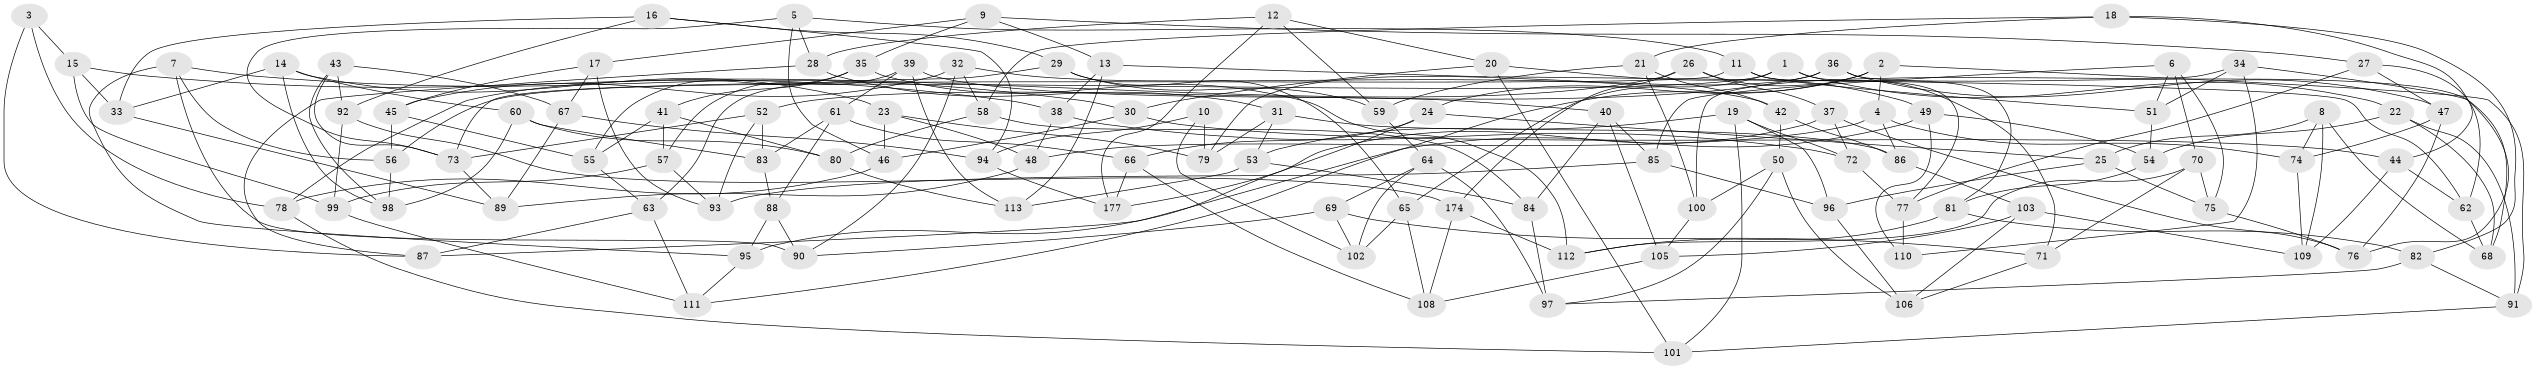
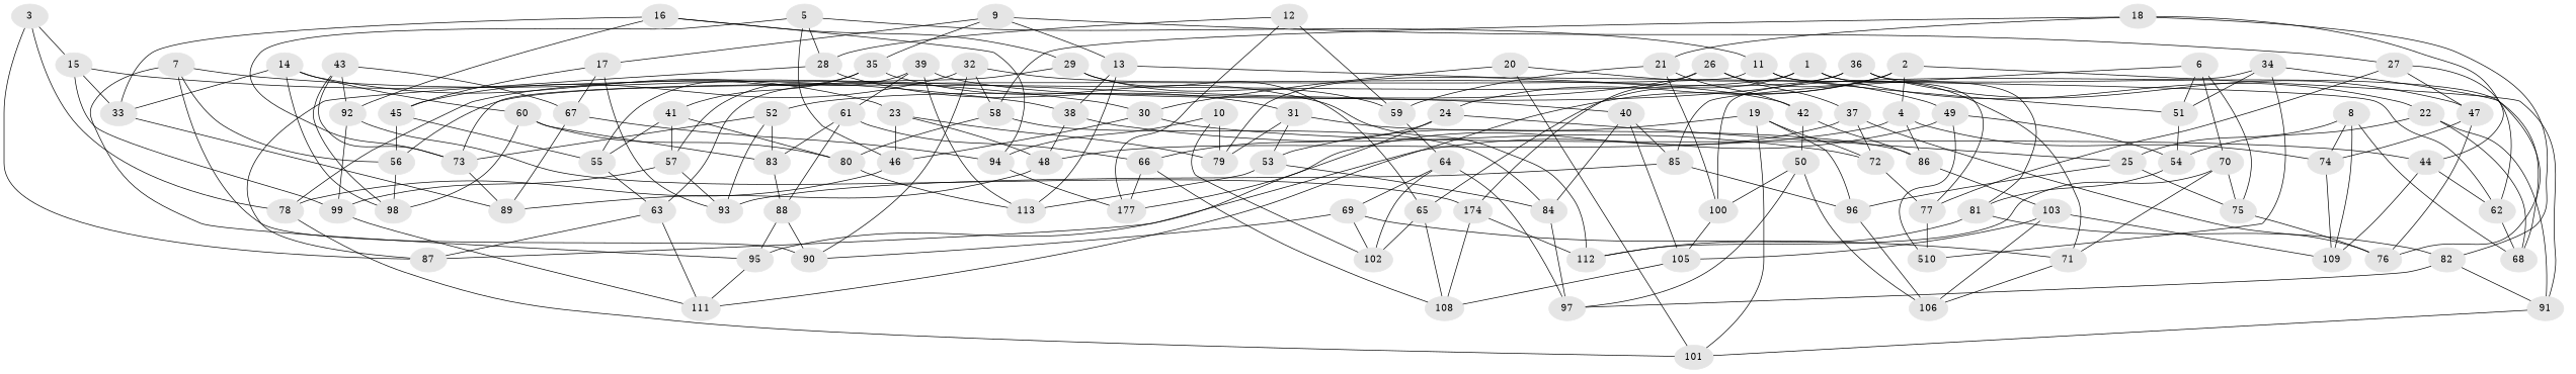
  graph {
    node [color=gray90 style=filled]
    1
    22
    56
    65
    81
    91
    68
    54
    98
    102
    108
    82
    112
    2
    4
    24
    111
    48
    74
    86
    95
    25
    66
    101
    3
    15
    78
    87
    38
    33
    99
    89
    109
    103
    5
    11
    28
    46
    73
    51
    77
    31
    6
    70
    75
    85
    71
    76
    93
    96
    7
    30
    90
    44
    8
    9
    13
    17
    27
    35
    62
    113
    45
    67
    47
    41
    55
    10
    79
    94
    n71 [label=177]
-   110
+   110 [label=510]
    12
    20
    59
    49
    64
    72
    14
    23
    60
    80
    83
    16
    29
    92
    63
    n88 [label=174]
    18
    21
    58
    42
    100
    84
    97
    19
    53
    106
    50
    105
    26
    37
    32
    34
    57
    36
    52
    39
    40
    61
    88
    43
    69
    1 -- 22
    1 -- 56
    1 -- 65
    1 -- 81
    22 -- 91
    22 -- 68
    22 -- 54
    56 -- 98
    65 -- 102
    65 -- 108
    81 -- 82
    81 -- 112
    91 -- 101
    54 -- 81
    82 -- 91
    82 -- 97
    2 -- 91
    2 -- 4
    2 -- 24
    2 -- 111
    4 -- 48
    4 -- 74
    4 -- 86
    24 -- 95
    24 -- 25
    24 -- 66
    48 -- 89
    74 -- 109
    86 -- 103
    95 -- 111
    25 -- 75
    25 -- 96
    66 -- 108
    66 -- n71
    3 -- 15
    3 -- 78
    3 -- 87
    15 -- 38
    15 -- 33
    15 -- 99
    78 -- 101
    38 -- 48
    38 -- 72
    33 -- 89
    99 -- 111
    103 -- 109
    103 -- 106
    103 -- 105
    5 -- 11
    5 -- 28
    5 -- 46
    5 -- 73
    11 -- 73
    11 -- 51
    11 -- 77
    28 -- 87
    28 -- 31
    46 -- 78
    73 -- 89
    51 -- 54
    77 -- 110
    31 -- 86
    31 -- 79
    31 -- 53
    6 -- 51
    6 -- 70
    6 -- 75
    6 -- 85
    70 -- 112
    70 -- 75
    70 -- 71
    75 -- 76
    85 -- 93
    85 -- 96
    71 -- 106
    96 -- 106
    7 -- 56
    7 -- 95
    7 -- 30
    7 -- 90
    30 -- 46
    30 -- 44
    44 -- 109
    44 -- 62
    8 -- 68
    8 -- 74
    8 -- 25
    8 -- 109
    9 -- 13
    9 -- 17
    9 -- 27
    9 -- 35
    13 -- 38
    13 -- 62
    13 -- 113
    17 -- 93
    17 -- 45
    17 -- 67
    27 -- 77
    27 -- 62
    27 -- 47
    35 -- 112
    35 -- 41
    35 -- 55
    62 -- 68
    45 -- 56
    45 -- 55
    67 -- 89
    67 -- 94
    47 -- 74
    47 -- 76
    41 -- 55
    41 -- 80
    41 -- 57
    55 -- 63
    10 -- 102
    10 -- 79
    10 -- 94
    94 -- n71
    12 -- 28
    12 -- n71
-   12 -- 20
    12 -- 59
    20 -- 101
    20 -- 30
    20 -- 49
    59 -- 64
    49 -- 54
    49 -- 87
    49 -- 110
    64 -- 102
    64 -- 97
    64 -- 69
    72 -- 77
    14 -- 98
    14 -- 33
    14 -- 23
    14 -- 60
    23 -- 48
    23 -- 46
    23 -- 79
    60 -- 98
    60 -- 80
    60 -- 83
    80 -- 113
    83 -- 88
    16 -- 33
    16 -- 94
    16 -- 29
    16 -- 92
    29 -- 65
    29 -- 59
    29 -- 63
    92 -- 99
    92 -- n88
    63 -- 111
    63 -- 87
    n88 -- 108
    n88 -- 112
    18 -- 82
    18 -- 44
    18 -- 21
    18 -- 58
    21 -- 59
    21 -- 42
    21 -- 100
    58 -- 80
    58 -- 84
    42 -- 86
    42 -- 50
    100 -- 105
    84 -- 97
    19 -- 101
    19 -- 96
    19 -- 72
    19 -- 53
    53 -- 113
    53 -- 84
    50 -- 100
    50 -- 97
    50 -- 106
    105 -- 108
    26 -- 78
    26 -- 71
    26 -- n88
    26 -- 37
    37 -- 76
    37 -- n71
    37 -- 72
    32 -- 90
    32 -- 45
    32 -- 58
    32 -- 42
    34 -- 51
    34 -- 76
    34 -- 110
    34 -- 100
    57 -- 99
    57 -- 93
    36 -- 68
    36 -- 47
    36 -- 79
    36 -- 52
    52 -- 73
    52 -- 93
    52 -- 83
    39 -- 113
    39 -- 57
    39 -- 40
    39 -- 61
    40 -- 85
    40 -- 84
    40 -- 105
    61 -- 66
    61 -- 83
    61 -- 88
    88 -- 95
    88 -- 90
    43 -- 98
    43 -- 73
    43 -- 67
    43 -- 92
    69 -- 102
    69 -- 71
    69 -- 90
  }
